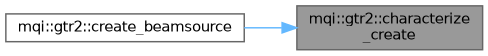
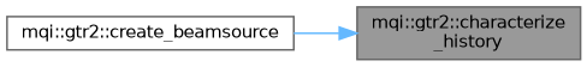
  digraph {
    rankdir=RL
    node [fontname=Helvetica fontsize=10 shape=box style=filled]
-   n1 [color=gray40 fillcolor=grey60 fontcolor=black height=0.2 label="mqi::gtr2::characterize\l_create" width=0.4]
+   n1 [color=gray40 fillcolor=grey60 fontcolor=black height=0.2 label="mqi::gtr2::characterize\l_history" width=0.4]
    n2 [color=grey40 fillcolor=white height=0.2 label="mqi::gtr2::create_beamsource" width=0.4]
    n1 -> n2 [color=steelblue1 dir=back fontname=Helvetica fontsize=10 labelfontname=Helvetica labelfontsize=10 style=solid]
  }
